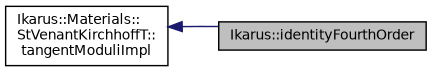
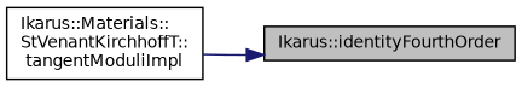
  digraph {
    rankdir=RL
    node [color=black fontname=Helvetica fontsize=10 shape=record style=filled]
    n1 [fillcolor=grey75 fontcolor=black height=0.2 label="Ikarus::identityFourthOrder" width=0.4]
    n2 [fillcolor=white height=0.2 label="Ikarus::Materials::\lStVenantKirchhoffT::\ltangentModuliImpl" width=0.4]
-   n2 -> n1 [color=midnightblue dir=back fontname=Helvetica fontsize=10 labelfontname=Helvetica labelfontsize=10 style=solid]
+   n1 -> n2 [color=midnightblue dir=back fontname=Helvetica fontsize=10 labelfontname=Helvetica labelfontsize=10 style=solid]
  }
